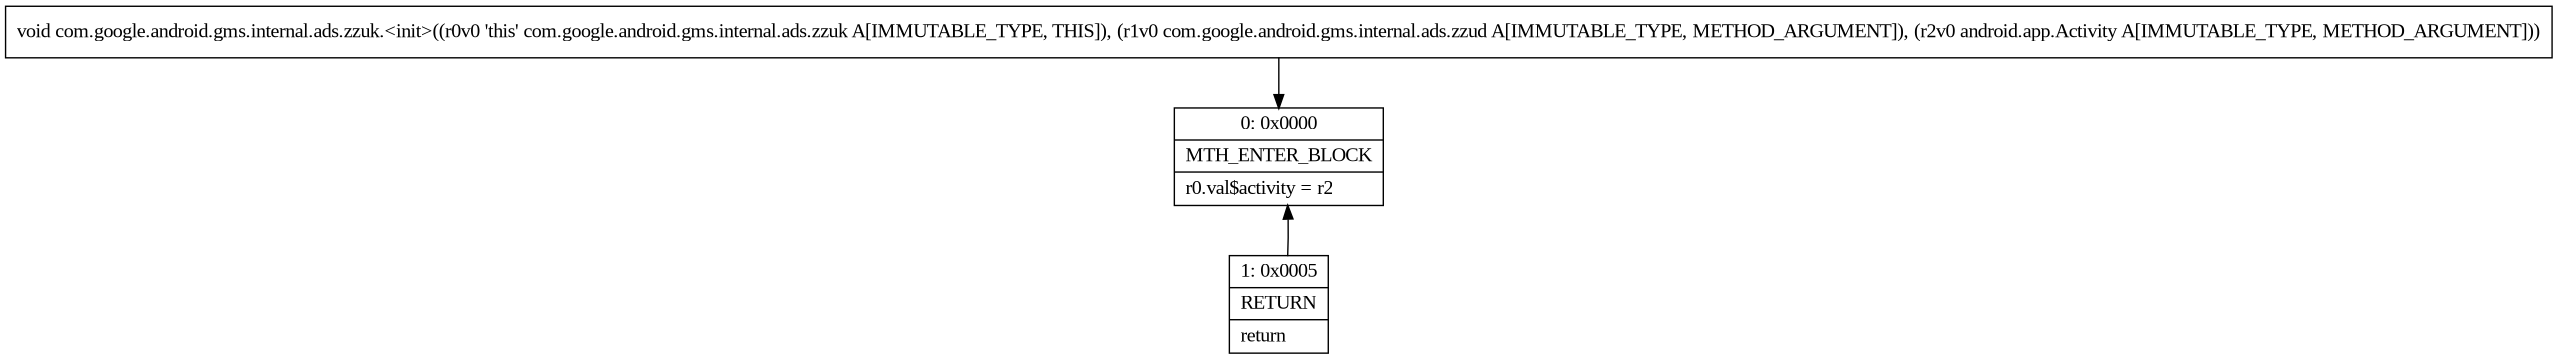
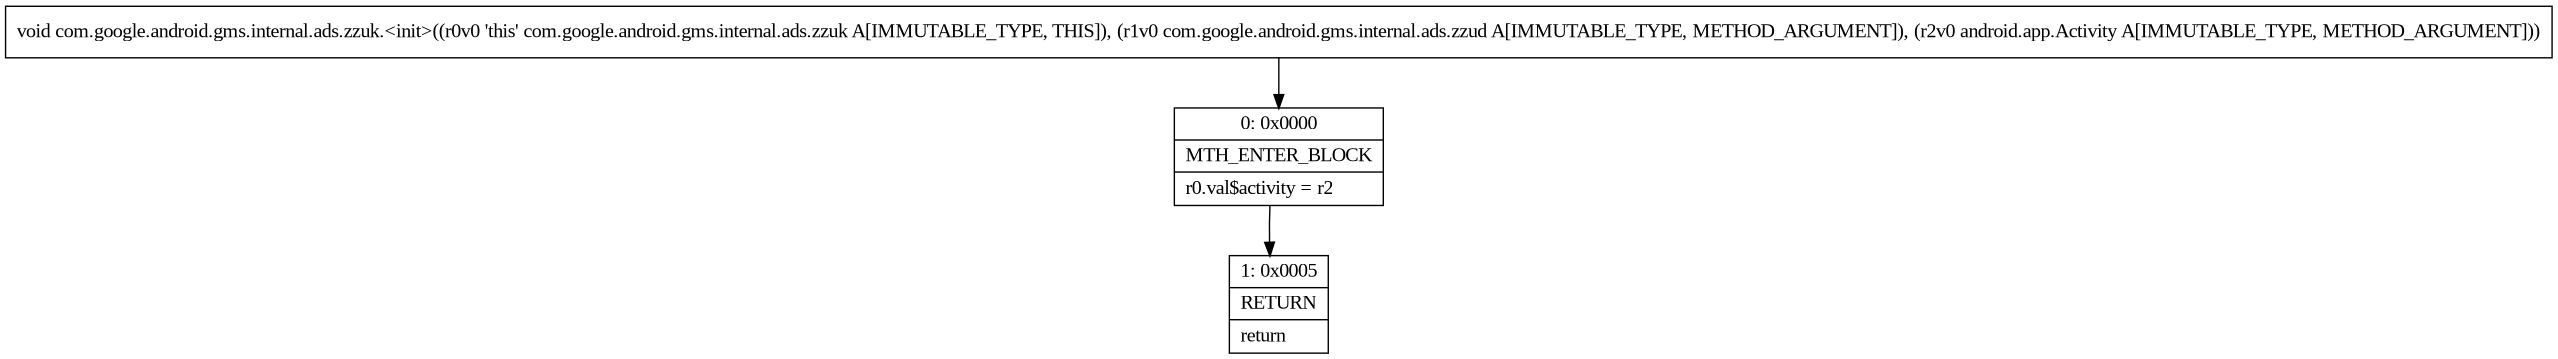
  digraph {
    fontname="Liberation Serif"
    node [shape=record fontname="Liberation Serif"]
    edge [fontname="Liberation Serif"]
    n1 [label="{0\:\ 0x0000|MTH_ENTER_BLOCK\l|r0.val$activity = r2\l}"]
    n2 [label="{1\:\ 0x0005|RETURN\l|return\l}"]
    n3 [label="{void com.google.android.gms.internal.ads.zzuk.\<init\>((r0v0 'this' com.google.android.gms.internal.ads.zzuk A[IMMUTABLE_TYPE, THIS]), (r1v0 com.google.android.gms.internal.ads.zzud A[IMMUTABLE_TYPE, METHOD_ARGUMENT]), (r2v0 android.app.Activity A[IMMUTABLE_TYPE, METHOD_ARGUMENT])) }"]
-   n2 -> n1
+   n1 -> n2
    n3 -> n1
  }
